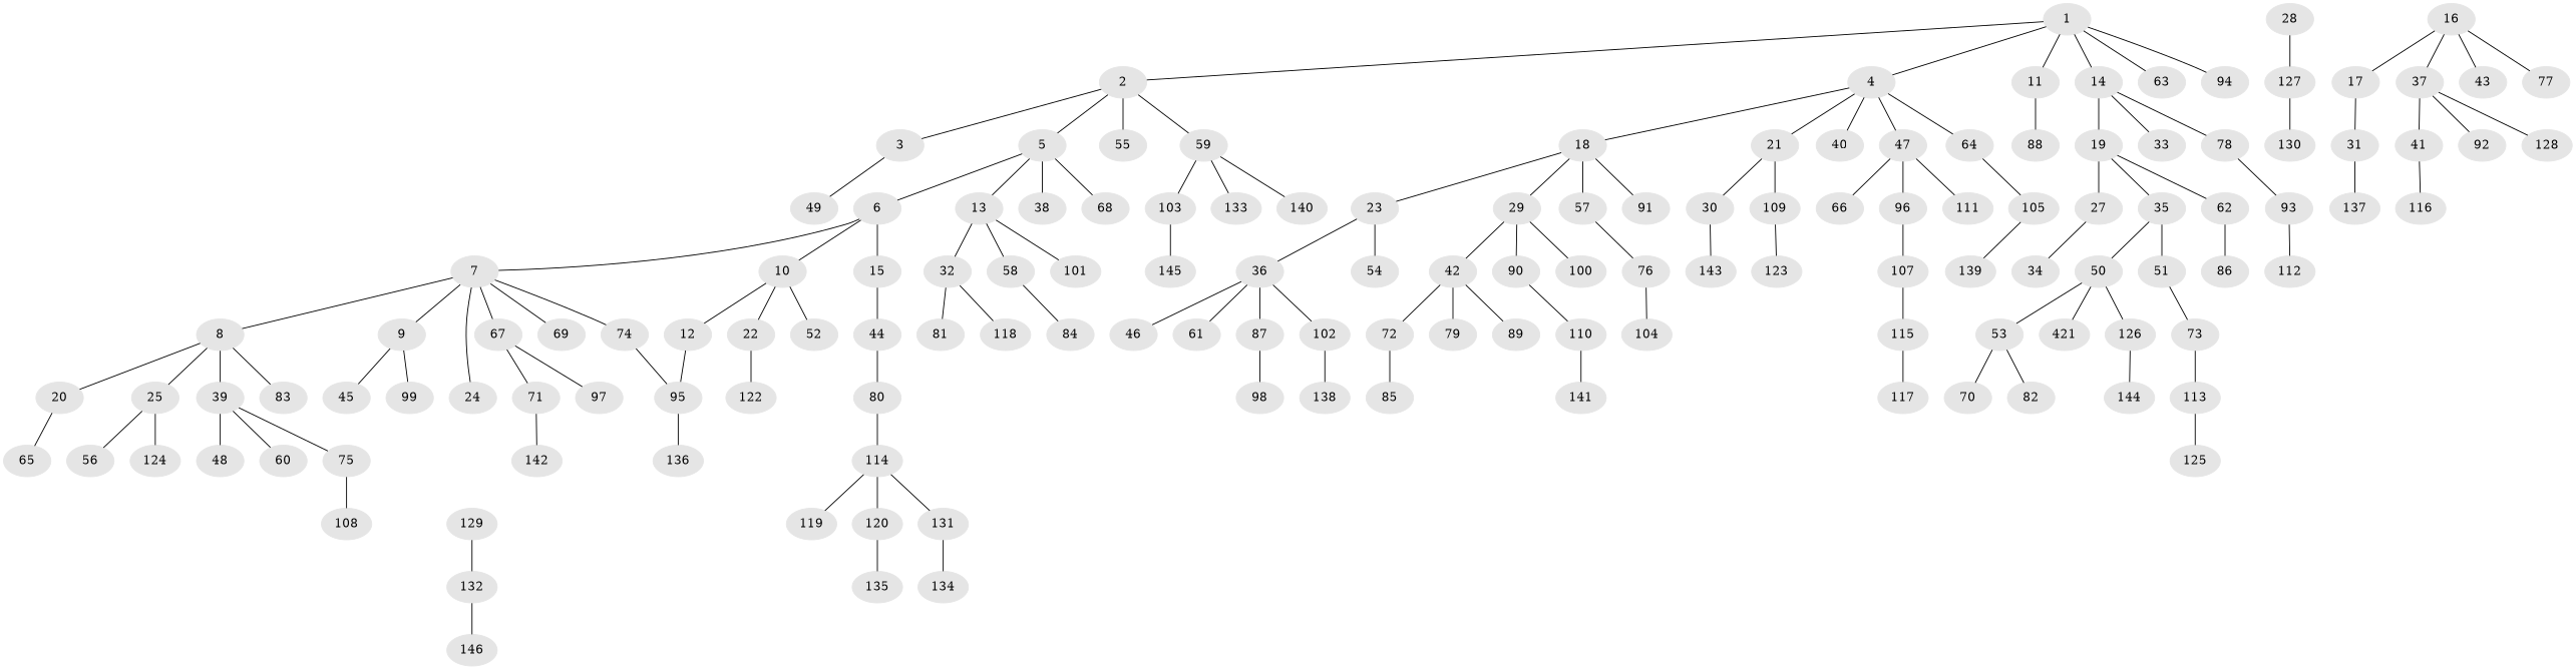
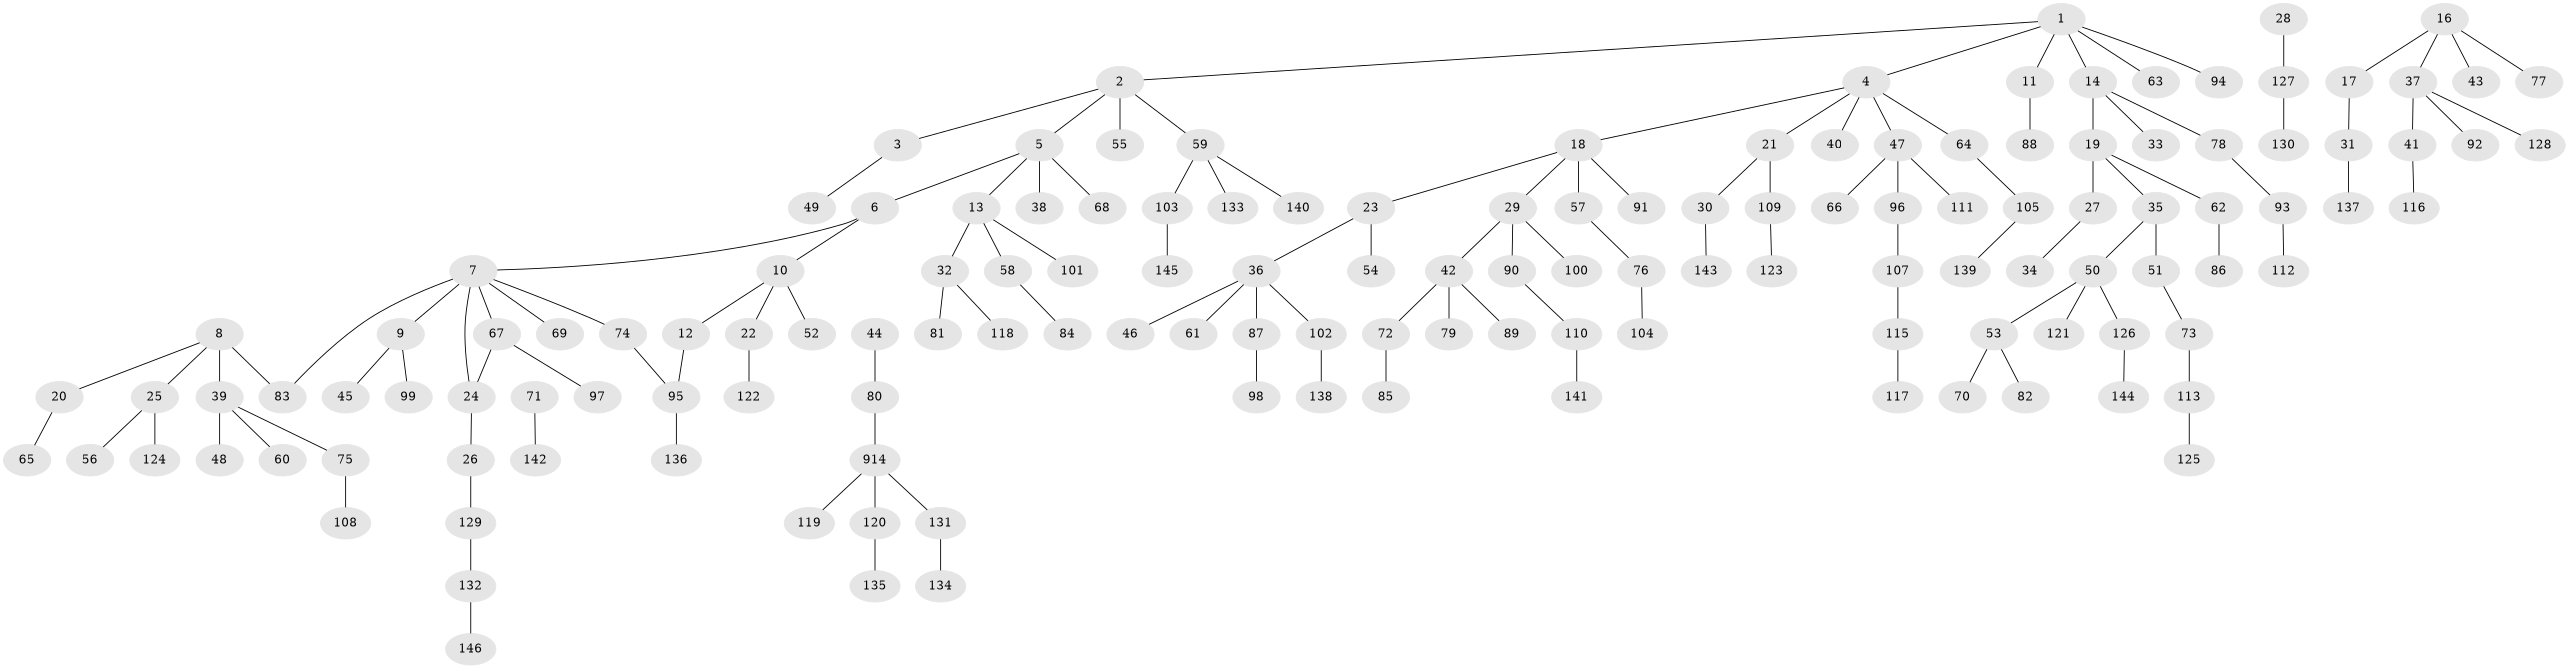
  graph {
    node [color=gray90 style=filled]
    1
    2
    4
    11
    14
    63
    94
    3
    5
    55
    59
    18
    21
    40
    47
    64
    88
    19
    33
    78
    49
    6
    13
    38
    68
    103
    133
    140
    23
    29
    57
    91
    30
    109
    66
    96
    111
    105
    7
    10
-   15
    32
    58
    101
    8
    9
    24
    67
    69
    74
    12
    22
    52
    44
    20
    25
    39
    83
    45
    99
+   26
    71
    97
    95
    65
    56
    124
    48
    60
    75
    122
    28
    127
    81
    118
    84
    16
    17
    37
    43
    77
    27
    35
    62
    93
    80
    31
    41
    92
    128
    137
    36
    54
    42
    90
    100
    76
    34
    50
    51
    86
    143
    123
    46
    61
    87
    102
    129
    132
    130
    72
    79
    89
    110
    53
-   121 [label=421]
+   121
    126
    73
    98
    138
    116
    108
    85
-   114
+   114 [label=914]
    107
    70
    82
    144
    113
    104
    145
    139
    142
    125
    136
    112
    119
    120
    131
    141
    115
    117
    135
    134
    146
    1 -- 2
    1 -- 4
    1 -- 11
    1 -- 14
    1 -- 63
    1 -- 94
    2 -- 3
    2 -- 5
    2 -- 55
    2 -- 59
    4 -- 18
    4 -- 21
    4 -- 40
    4 -- 47
    4 -- 64
    11 -- 88
    14 -- 19
    14 -- 33
    14 -- 78
    3 -- 49
    5 -- 6
    5 -- 13
    5 -- 38
    5 -- 68
    59 -- 103
    59 -- 133
    59 -- 140
    18 -- 23
    18 -- 29
    18 -- 57
    18 -- 91
    21 -- 30
    21 -- 109
    47 -- 66
    47 -- 96
    47 -- 111
    64 -- 105
    19 -- 27
    19 -- 35
    19 -- 62
    78 -- 93
    6 -- 7
    6 -- 10
-   6 -- 15
    13 -- 32
    13 -- 58
    13 -- 101
    103 -- 145
    23 -- 36
    23 -- 54
    29 -- 42
    29 -- 90
    29 -- 100
    57 -- 76
    30 -- 143
    109 -- 123
    96 -- 107
    105 -- 139
-   7 -- 8
+   7 -- 83
    7 -- 9
    7 -- 24
    7 -- 67
    7 -- 69
    7 -- 74
    10 -- 12
    10 -- 22
    10 -- 52
-   15 -- 44
    32 -- 81
    32 -- 118
    58 -- 84
    8 -- 20
    8 -- 25
    8 -- 39
    8 -- 83
    9 -- 45
    9 -- 99
-   67 -- 71
+   24 -- 26
+   67 -- 24
    67 -- 97
    74 -- 95
    12 -- 95
    22 -- 122
    44 -- 80
    20 -- 65
    25 -- 56
    25 -- 124
    39 -- 48
    39 -- 60
    39 -- 75
+   26 -- 129
    71 -- 142
    95 -- 136
    75 -- 108
    28 -- 127
    127 -- 130
    16 -- 17
    16 -- 37
    16 -- 43
    16 -- 77
    17 -- 31
    37 -- 41
    37 -- 92
    37 -- 128
    27 -- 34
    35 -- 50
    35 -- 51
    62 -- 86
    93 -- 112
    80 -- 114
    31 -- 137
    41 -- 116
    36 -- 46
    36 -- 61
    36 -- 87
    36 -- 102
    42 -- 72
    42 -- 79
    42 -- 89
    90 -- 110
    76 -- 104
    50 -- 53
    50 -- 121
    50 -- 126
    51 -- 73
    87 -- 98
    102 -- 138
    129 -- 132
    132 -- 146
    72 -- 85
    110 -- 141
    53 -- 70
    53 -- 82
    126 -- 144
    73 -- 113
    114 -- 119
    114 -- 120
    114 -- 131
    107 -- 115
    113 -- 125
    120 -- 135
    131 -- 134
    115 -- 117
  }
